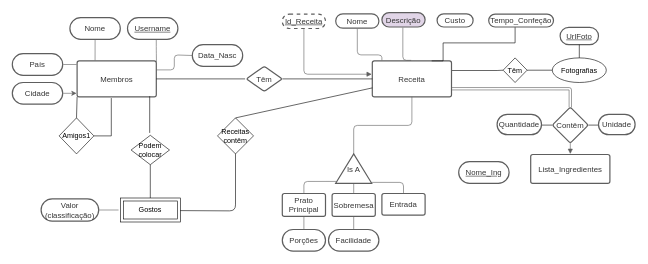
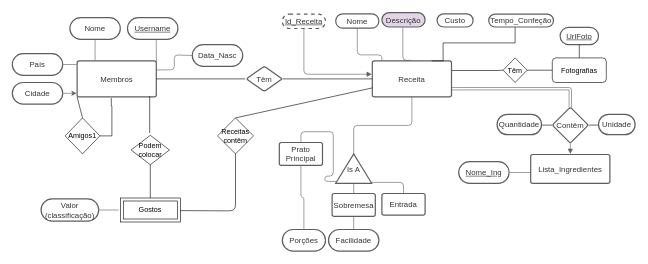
  <mxCell id="0" />
  <mxCell id="1" parent="0" />
  <mxCell id="2" value="Membros" style="html=1;overflow=block;blockSpacing=1;whiteSpace=wrap;;whiteSpace=wrap;fontSize=13;fontColor=#333333;spacing=7;strokeColor=#5e5e5e;strokeOpacity=100;rounded=1;absoluteArcSize=1;arcSize=7;strokeWidth=2;" parent="1" vertex="1"><mxGeometry x="128" y="101" width="132" height="60" as="geometry" /></mxCell>
  <mxCell id="3" value="Nome" style="html=1;overflow=block;blockSpacing=1;whiteSpace=wrap;rounded=1;arcSize=50;whiteSpace=wrap;fontSize=13;fontColor=#333333;spacing=3;strokeColor=#5e5e5e;strokeOpacity=100;strokeWidth=2;" parent="1" vertex="1"><mxGeometry x="116" y="29" width="84" height="36" as="geometry" /></mxCell>
  <mxCell id="4" value="Username" style="html=1;overflow=block;blockSpacing=1;whiteSpace=wrap;rounded=1;arcSize=50;whiteSpace=wrap;fontSize=13;fontColor=#333333;fontStyle=4;spacing=3;strokeColor=#5e5e5e;strokeOpacity=100;strokeWidth=2;" parent="1" vertex="1"><mxGeometry x="212" y="29" width="84" height="36" as="geometry" /></mxCell>
  <mxCell id="5" value="País" style="html=1;overflow=block;blockSpacing=1;whiteSpace=wrap;rounded=1;arcSize=50;whiteSpace=wrap;fontSize=13;fontColor=#333333;spacing=3;strokeColor=#5e5e5e;strokeOpacity=100;strokeWidth=2;" parent="1" vertex="1"><mxGeometry x="20" y="89" width="84" height="36" as="geometry" /></mxCell>
  <mxCell id="6" value="Cidade" style="html=1;overflow=block;blockSpacing=1;whiteSpace=wrap;rounded=1;arcSize=50;whiteSpace=wrap;fontSize=13;fontColor=#333333;spacing=3;strokeColor=#5e5e5e;strokeOpacity=100;strokeWidth=2;" parent="1" vertex="1"><mxGeometry x="20" y="137" width="84" height="36" as="geometry" /></mxCell>
  <mxCell id="7" value="Data_Nasc" style="html=1;overflow=block;blockSpacing=1;whiteSpace=wrap;rounded=1;arcSize=50;whiteSpace=wrap;fontSize=13;fontColor=#333333;spacing=3;strokeColor=#5e5e5e;strokeOpacity=100;strokeWidth=2;" parent="1" vertex="1"><mxGeometry x="320" y="74" width="84" height="36" as="geometry" /></mxCell>
  <mxCell id="8" value="" style="html=1;jettySize=18;whiteSpace=wrap;fontSize=11;strokeColor=#5E5E5E;rounded=1;arcSize=12;edgeStyle=orthogonalEdgeStyle;startArrow=none;;endArrow=none;;exitX=0.5;exitY=1.025;exitPerimeter=0;entryX=0.227;entryY=-0.015;entryPerimeter=0;" parent="1" source="3" target="2" edge="1"><mxGeometry width="100" height="100" relative="1" as="geometry"><Array as="points" /></mxGeometry></mxCell>
  <mxCell id="9" value="" style="html=1;jettySize=18;whiteSpace=wrap;fontSize=11;strokeColor=#5E5E5E;rounded=1;arcSize=12;edgeStyle=orthogonalEdgeStyle;startArrow=none;;endArrow=none;;exitX=1;exitY=0.25;entryX=0;entryY=0.5;exitDx=0;exitDy=0;entryDx=0;entryDy=0;" parent="1" source="2" target="7" edge="1"><mxGeometry width="100" height="100" relative="1" as="geometry"><Array as="points"><mxPoint x="290" y="116" /><mxPoint x="290" y="91" /></Array></mxGeometry></mxCell>
  <mxCell id="10" value="" style="html=1;jettySize=18;whiteSpace=wrap;fontSize=11;strokeColor=#5E5E5E;rounded=1;arcSize=12;edgeStyle=orthogonalEdgeStyle;startArrow=none;;endArrow=none;;exitX=0.571;exitY=1.025;exitPerimeter=0;entryX=1.002;entryY=0.022;entryPerimeter=0;" parent="1" source="4" target="2" edge="1"><mxGeometry width="100" height="100" relative="1" as="geometry"><Array as="points"><mxPoint x="260" y="83" /><mxPoint x="260" y="83" /></Array></mxGeometry></mxCell>
  <mxCell id="11" value="" style="html=1;jettySize=18;whiteSpace=wrap;fontSize=11;strokeColor=#5E5E5E;rounded=1;arcSize=12;edgeStyle=orthogonalEdgeStyle;startArrow=none;;endArrow=none;;exitX=1.011;exitY=0.5;exitPerimeter=0;entryX=-0.007;entryY=0.1;entryPerimeter=0;" parent="1" source="5" target="2" edge="1"><mxGeometry width="100" height="100" relative="1" as="geometry"><Array as="points" /></mxGeometry></mxCell>
  <mxCell id="12" value="" style="html=1;jettySize=18;whiteSpace=wrap;fontSize=11;strokeColor=#5E5E5E;rounded=1;arcSize=12;edgeStyle=orthogonalEdgeStyle;startArrow=none;endArrow=classic;exitX=1.011;exitY=0.5;exitPerimeter=0;entryX=-0.007;entryY=0.9;entryPerimeter=0;" parent="1" source="6" target="2" edge="1"><mxGeometry width="100" height="100" relative="1" as="geometry"><Array as="points" /></mxGeometry></mxCell>
  <mxCell id="13" style="edgeStyle=orthogonalEdgeStyle;rounded=0;orthogonalLoop=1;jettySize=auto;html=1;exitX=1;exitY=0.25;exitDx=0;exitDy=0;entryX=0;entryY=0.5;entryDx=0;entryDy=0;endArrow=none;endFill=0;" parent="1" source="14" target="55" edge="1"><mxGeometry relative="1" as="geometry"><Array as="points"><mxPoint x="828" y="117" /><mxPoint x="828" y="117" /></Array></mxGeometry></mxCell>
  <mxCell id="14" value="Receita" style="html=1;overflow=block;blockSpacing=1;whiteSpace=wrap;;whiteSpace=wrap;fontSize=13;fontColor=#333333;spacing=7;strokeColor=#5e5e5e;strokeOpacity=100;rounded=1;absoluteArcSize=1;arcSize=7;strokeWidth=2;" parent="1" vertex="1"><mxGeometry x="620" y="101" width="132" height="60" as="geometry" /></mxCell>
  <mxCell id="15" value="Nome" style="html=1;overflow=block;blockSpacing=1;whiteSpace=wrap;rounded=1;arcSize=50;whiteSpace=wrap;fontSize=13;fontColor=#333333;spacing=3;strokeColor=#5e5e5e;strokeOpacity=100;strokeWidth=2;" parent="1" vertex="1"><mxGeometry x="559" y="22.5" width="72" height="24" as="geometry" /></mxCell>
  <mxCell id="16" value="" style="html=1;jettySize=18;whiteSpace=wrap;fontSize=11;strokeColor=#5E5E5E;rounded=1;arcSize=12;edgeStyle=orthogonalEdgeStyle;startArrow=none;;endArrow=none;;exitX=0.5;exitY=1.038;exitPerimeter=0;entryX=0.121;entryY=-0.015;entryPerimeter=0;" parent="1" source="15" target="14" edge="1"><mxGeometry width="100" height="100" relative="1" as="geometry"><Array as="points"><mxPoint x="595" y="91" /><mxPoint x="636" y="91" /></Array></mxGeometry></mxCell>
  <mxCell id="17" value="Descrição" style="html=1;overflow=block;blockSpacing=1;whiteSpace=wrap;rounded=1;arcSize=50;whiteSpace=wrap;fontSize=13;fontColor=#333333;spacing=3;strokeColor=#5e5e5e;strokeOpacity=100;strokeWidth=2;fillColor=#e1d5e7;" parent="1" vertex="1"><mxGeometry x="636" y="20.5" width="72" height="24" as="geometry" /></mxCell>
  <mxCell id="18" value="" style="html=1;jettySize=18;whiteSpace=wrap;fontSize=11;strokeColor=#5E5E5E;rounded=1;arcSize=12;edgeStyle=orthogonalEdgeStyle;startArrow=none;;endArrow=none;;exitX=0.491;exitY=-0.015;exitPerimeter=0;entryX=0.485;entryY=1.038;entryPerimeter=0;" parent="1" source="14" target="17" edge="1"><mxGeometry width="100" height="100" relative="1" as="geometry"><Array as="points"><mxPoint x="671" y="100" /></Array></mxGeometry></mxCell>
  <mxCell id="19" value="Valor (classificação)" style="html=1;overflow=block;blockSpacing=1;whiteSpace=wrap;rounded=1;arcSize=50;whiteSpace=wrap;fontSize=13;fontColor=#333333;spacing=3;strokeColor=#5e5e5e;strokeOpacity=100;strokeWidth=2;" parent="1" vertex="1"><mxGeometry x="68" y="331" width="96" height="37" as="geometry" /></mxCell>
  <mxCell id="20" value="" style="html=1;jettySize=18;whiteSpace=wrap;fontSize=11;strokeColor=#5E5E5E;rounded=1;arcSize=12;edgeStyle=orthogonalEdgeStyle;startArrow=none;;endArrow=none;;exitX=1.009;exitY=0.5;exitPerimeter=0;entryX=-0.009;entryY=0.492;entryPerimeter=0;" parent="1" source="19" edge="1"><mxGeometry width="100" height="100" relative="1" as="geometry"><Array as="points" /><mxPoint x="197.1" y="350.172" as="targetPoint" /></mxGeometry></mxCell>
  <mxCell id="21" style="edgeStyle=orthogonalEdgeStyle;rounded=0;orthogonalLoop=1;jettySize=auto;html=1;exitX=0;exitY=0.5;exitDx=0;exitDy=0;entryX=1;entryY=0.5;entryDx=0;entryDy=0;endArrow=none;endFill=0;" parent="1" source="23" target="27" edge="1"><mxGeometry relative="1" as="geometry" /></mxCell>
  <mxCell id="22" style="edgeStyle=orthogonalEdgeStyle;rounded=0;orthogonalLoop=1;jettySize=auto;html=1;exitX=1;exitY=0.5;exitDx=0;exitDy=0;entryX=0;entryY=0.5;entryDx=0;entryDy=0;endArrow=none;endFill=0;" parent="1" source="23" target="28" edge="1"><mxGeometry relative="1" as="geometry" /></mxCell>
  <mxCell id="23" value="Contêm" style="html=1;overflow=block;blockSpacing=1;whiteSpace=wrap;rhombus;whiteSpace=wrap;fontSize=13;fontColor=#333333;spacing=3;strokeColor=#5e5e5e;strokeOpacity=100;rounded=1;absoluteArcSize=1;arcSize=7;strokeWidth=2;" parent="1" vertex="1"><mxGeometry x="920" y="178" width="60" height="60" as="geometry" /></mxCell>
  <mxCell id="24" value="Lista_Ingredientes" style="html=1;overflow=block;blockSpacing=1;whiteSpace=wrap;;whiteSpace=wrap;fontSize=13;fontColor=#333333;spacing=7;strokeColor=#5e5e5e;strokeOpacity=100;rounded=1;absoluteArcSize=1;arcSize=7;strokeWidth=2;" parent="1" vertex="1"><mxGeometry x="884" y="257" width="132" height="48" as="geometry" /></mxCell>
  <mxCell id="25" value="" style="html=1;jettySize=18;whiteSpace=wrap;fontSize=11;strokeColor=#5E5E5E;rounded=1;arcSize=12;edgeStyle=orthogonalEdgeStyle;startArrow=none;endArrow=block;exitX=0.5;exitY=0.99;exitPerimeter=0;entryX=0.5;entryY=-0.019;entryPerimeter=0;" parent="1" source="23" target="24" edge="1"><mxGeometry width="100" height="100" relative="1" as="geometry"><Array as="points" /></mxGeometry></mxCell>
  <mxCell id="26" value="Nome_Ing" style="html=1;overflow=block;blockSpacing=1;whiteSpace=wrap;rounded=1;arcSize=50;whiteSpace=wrap;fontSize=13;fontColor=#333333;spacing=3;strokeColor=#5e5e5e;strokeOpacity=100;strokeWidth=2;fontStyle=4" parent="1" vertex="1"><mxGeometry x="764" y="269" width="84" height="36" as="geometry" /></mxCell>
  <mxCell id="27" value="Quantidade" style="html=1;overflow=block;blockSpacing=1;whiteSpace=wrap;rounded=1;arcSize=50;whiteSpace=wrap;fontSize=13;fontColor=#333333;spacing=3;strokeColor=#5e5e5e;strokeOpacity=100;strokeWidth=2;" parent="1" vertex="1"><mxGeometry x="828" y="190" width="74" height="34" as="geometry" /></mxCell>
  <mxCell id="28" value="Unidade" style="html=1;overflow=block;blockSpacing=1;whiteSpace=wrap;rounded=1;arcSize=50;whiteSpace=wrap;fontSize=13;fontColor=#333333;spacing=3;strokeColor=#5e5e5e;strokeOpacity=100;strokeWidth=2;" parent="1" vertex="1"><mxGeometry x="997" y="190" width="61" height="34" as="geometry" /></mxCell>
+ <mxCell id="29" value="" style="html=1;jettySize=18;whiteSpace=wrap;fontSize=11;strokeColor=#5E5E5E;rounded=1;arcSize=12;edgeStyle=orthogonalEdgeStyle;startArrow=none;;endArrow=none;;exitX=1.011;exitY=0.5;exitPerimeter=0;entryX=-0.007;entryY=0.625;entryPerimeter=0;" parent="1" source="26" target="24" edge="1"><mxGeometry width="100" height="100" relative="1" as="geometry"><Array as="points" /></mxGeometry></mxCell>
  <mxCell id="30" value="" style="html=1;jettySize=18;whiteSpace=wrap;fontSize=11;strokeColor=#5E5E5E;rounded=1;arcSize=12;edgeStyle=orthogonalEdgeStyle;startArrow=none;;endArrow=none;;exitX=1.007;exitY=0.773;exitPerimeter=0;entryX=0.5;entryY=0.01;entryPerimeter=0;shape=link;" parent="1" source="14" target="23" edge="1"><mxGeometry width="100" height="100" relative="1" as="geometry"><Array as="points" /></mxGeometry></mxCell>
  <mxCell id="31" value="Is A" style="html=1;overflow=block;blockSpacing=1;whiteSpace=wrap;shape=mxgraph.basic.acute_triangle;dx=0.5;anchorPointDirection=0;whiteSpace=wrap;fontSize=13;fontColor=#333333;spacing=3;strokeColor=#5e5e5e;strokeOpacity=100;rounded=1;absoluteArcSize=1;arcSize=7;strokeWidth=2;" parent="1" vertex="1"><mxGeometry x="559" y="256" width="60" height="49" as="geometry" /></mxCell>
- <mxCell id="32" value="Prato Principal" style="html=1;overflow=block;blockSpacing=1;whiteSpace=wrap;;whiteSpace=wrap;fontSize=13;fontColor=#333333;spacing=3;strokeColor=#5e5e5e;strokeOpacity=100;rounded=1;absoluteArcSize=1;arcSize=7;strokeWidth=2;" parent="1" vertex="1"><mxGeometry x="470" y="322" width="72" height="38" as="geometry" /></mxCell>
+ <mxCell id="32" value="Prato Principal" style="html=1;overflow=block;blockSpacing=1;whiteSpace=wrap;;whiteSpace=wrap;fontSize=13;fontColor=#333333;spacing=3;strokeColor=#5e5e5e;strokeOpacity=100;rounded=1;absoluteArcSize=1;arcSize=7;strokeWidth=2;" parent="1" vertex="1"><mxGeometry x="465" y="237" width="72" height="38" as="geometry" /></mxCell>
  <mxCell id="33" value="Sobremesa" style="html=1;overflow=block;blockSpacing=1;whiteSpace=wrap;;whiteSpace=wrap;fontSize=13;fontColor=#333333;spacing=3;strokeColor=#5e5e5e;strokeOpacity=100;rounded=1;absoluteArcSize=1;arcSize=7;strokeWidth=2;" parent="1" vertex="1"><mxGeometry x="553" y="322" width="72" height="38" as="geometry" /></mxCell>
  <mxCell id="34" value="Entrada" style="html=1;overflow=block;blockSpacing=1;whiteSpace=wrap;;whiteSpace=wrap;fontSize=13;fontColor=#333333;spacing=3;strokeColor=#5e5e5e;strokeOpacity=100;rounded=1;absoluteArcSize=1;arcSize=7;strokeWidth=2;" parent="1" vertex="1"><mxGeometry x="636" y="322" width="72" height="36" as="geometry" /></mxCell>
  <mxCell id="35" value="" style="html=1;jettySize=18;whiteSpace=wrap;fontSize=11;strokeColor=#5E5E5E;rounded=1;arcSize=12;edgeStyle=orthogonalEdgeStyle;startArrow=none;;endArrow=none;;exitX=0.5;exitY=-0.024;exitPerimeter=0;entryX=0.016;entryY=0.936;entryPerimeter=0;" parent="1" source="32" target="31" edge="1"><mxGeometry width="100" height="100" relative="1" as="geometry"><Array as="points" /></mxGeometry></mxCell>
  <mxCell id="36" value="" style="html=1;jettySize=18;whiteSpace=wrap;fontSize=11;strokeColor=#5E5E5E;rounded=1;arcSize=12;edgeStyle=orthogonalEdgeStyle;startArrow=none;;endArrow=none;;exitX=0.5;exitY=1.018;exitPerimeter=0;entryX=0.5;entryY=-0.024;entryPerimeter=0;" parent="1" source="31" target="33" edge="1"><mxGeometry width="100" height="100" relative="1" as="geometry"><Array as="points" /></mxGeometry></mxCell>
  <mxCell id="37" value="" style="html=1;jettySize=18;whiteSpace=wrap;fontSize=11;strokeColor=#5E5E5E;rounded=1;arcSize=12;edgeStyle=orthogonalEdgeStyle;startArrow=none;;endArrow=none;;exitX=0.989;exitY=0.969;exitPerimeter=0;entryX=0.5;entryY=-0.025;entryPerimeter=0;" parent="1" source="31" target="34" edge="1"><mxGeometry width="100" height="100" relative="1" as="geometry"><Array as="points" /></mxGeometry></mxCell>
  <mxCell id="38" value="Porções" style="html=1;overflow=block;blockSpacing=1;whiteSpace=wrap;rounded=1;arcSize=50;whiteSpace=wrap;fontSize=13;fontColor=#333333;spacing=3;strokeColor=#5e5e5e;strokeOpacity=100;strokeWidth=2;" parent="1" vertex="1"><mxGeometry x="470" y="382" width="72" height="36" as="geometry" /></mxCell>
  <mxCell id="39" value="" style="html=1;jettySize=18;whiteSpace=wrap;fontSize=11;strokeColor=#5E5E5E;rounded=1;arcSize=12;edgeStyle=orthogonalEdgeStyle;startArrow=none;;endArrow=none;;exitX=0.5;exitY=1.024;exitPerimeter=0;entryX=0.5;entryY=-0.025;entryPerimeter=0;" parent="1" source="32" target="38" edge="1"><mxGeometry width="100" height="100" relative="1" as="geometry"><Array as="points" /></mxGeometry></mxCell>
  <mxCell id="40" value="Facilidade" style="html=1;overflow=block;blockSpacing=1;whiteSpace=wrap;rounded=1;arcSize=50;whiteSpace=wrap;fontSize=13;fontColor=#333333;spacing=3;strokeColor=#5e5e5e;strokeOpacity=100;strokeWidth=2;" parent="1" vertex="1"><mxGeometry x="547" y="382" width="84" height="36" as="geometry" /></mxCell>
  <mxCell id="41" value="" style="html=1;jettySize=18;whiteSpace=wrap;fontSize=11;strokeColor=#5E5E5E;rounded=1;arcSize=12;edgeStyle=orthogonalEdgeStyle;startArrow=none;;endArrow=none;;exitX=0.5;exitY=1.024;exitPerimeter=0;entryX=0.5;entryY=-0.025;entryPerimeter=0;" parent="1" source="33" target="40" edge="1"><mxGeometry width="100" height="100" relative="1" as="geometry"><Array as="points" /></mxGeometry></mxCell>
  <mxCell id="42" value="" style="html=1;jettySize=18;whiteSpace=wrap;fontSize=11;strokeColor=#5E5E5E;rounded=1;arcSize=12;edgeStyle=orthogonalEdgeStyle;startArrow=none;;endArrow=none;;entryX=0.5;entryY=0.021;entryPerimeter=0;exitX=0.5;exitY=1;exitDx=0;exitDy=0;" parent="1" source="14" target="31" edge="1"><mxGeometry width="100" height="100" relative="1" as="geometry"><Array as="points" /><mxPoint x="589" y="141" as="sourcePoint" /></mxGeometry></mxCell>
  <mxCell id="43" value="Id_Receita" style="html=1;overflow=block;blockSpacing=1;whiteSpace=wrap;rounded=1;arcSize=50;whiteSpace=wrap;fontSize=13;fontColor=#333333;fontStyle=4;spacing=3;strokeColor=#5e5e5e;strokeOpacity=100;strokeWidth=2;dashed=1;" parent="1" vertex="1"><mxGeometry x="470" y="23" width="72" height="24" as="geometry" /></mxCell>
  <mxCell id="44" value="" style="html=1;jettySize=18;whiteSpace=wrap;fontSize=11;strokeColor=#5E5E5E;rounded=1;arcSize=12;edgeStyle=orthogonalEdgeStyle;startArrow=none;endArrow=block;exitX=0.5;exitY=1.038;exitPerimeter=0;entryX=-0.007;entryY=0.37;entryPerimeter=0;" parent="1" source="43" target="14" edge="1"><mxGeometry width="100" height="100" relative="1" as="geometry"><Array as="points"><mxPoint x="506" y="123" /></Array></mxGeometry></mxCell>
  <mxCell id="45" value="Têm" style="html=1;overflow=block;blockSpacing=1;whiteSpace=wrap;rhombus;whiteSpace=wrap;fontSize=13;fontColor=#333333;spacing=3;strokeColor=#5e5e5e;strokeOpacity=100;rounded=1;absoluteArcSize=1;arcSize=7;strokeWidth=2;" parent="1" vertex="1"><mxGeometry x="410" y="110" width="60" height="42" as="geometry" /></mxCell>
  <mxCell id="46" value="" style="endArrow=none;html=1;exitX=1;exitY=0.5;exitDx=0;exitDy=0;" parent="1" source="2" edge="1"><mxGeometry width="50" height="50" relative="1" as="geometry"><mxPoint x="338" y="341" as="sourcePoint" /><mxPoint x="408" y="131" as="targetPoint" /></mxGeometry></mxCell>
  <mxCell id="47" value="" style="endArrow=none;html=1;strokeColor=#000000;entryX=0;entryY=0.5;entryDx=0;entryDy=0;exitX=1;exitY=0.5;exitDx=0;exitDy=0;" parent="1" source="45" target="14" edge="1"><mxGeometry width="50" height="50" relative="1" as="geometry"><mxPoint x="458" y="251" as="sourcePoint" /><mxPoint x="508" y="201" as="targetPoint" /></mxGeometry></mxCell>
  <mxCell id="48" value="Podem colocar" style="rhombus;whiteSpace=wrap;html=1;" parent="1" vertex="1"><mxGeometry x="218" y="225" width="64" height="49" as="geometry" /></mxCell>
  <mxCell id="49" value="" style="endArrow=none;html=1;strokeColor=#000000;" parent="1" edge="1"><mxGeometry width="50" height="50" relative="1" as="geometry"><mxPoint x="249" y="221" as="sourcePoint" /><mxPoint x="249" y="160" as="targetPoint" /></mxGeometry></mxCell>
  <mxCell id="50" style="edgeStyle=orthogonalEdgeStyle;rounded=0;orthogonalLoop=1;jettySize=auto;html=1;exitX=1;exitY=0.5;exitDx=0;exitDy=0;entryX=0.432;entryY=1.033;entryDx=0;entryDy=0;entryPerimeter=0;endArrow=none;endFill=0;" parent="1" source="51" target="2" edge="1"><mxGeometry relative="1" as="geometry" /></mxCell>
- <mxCell id="51" value="Amigos1" style="rhombus;whiteSpace=wrap;html=1;" parent="1" vertex="1"><mxGeometry x="98" y="196" width="58" height="60" as="geometry" /></mxCell>
+ <mxCell id="51" value="Amigos1" style="rhombus;whiteSpace=wrap;html=1;" parent="1" vertex="1"><mxGeometry x="108" y="196" width="58" height="60" as="geometry" /></mxCell>
  <mxCell id="52" value="" style="endArrow=none;html=1;strokeColor=#000000;exitX=0.5;exitY=0;exitDx=0;exitDy=0;endFill=0;" parent="1" source="51" edge="1"><mxGeometry width="50" height="50" relative="1" as="geometry"><mxPoint x="478" y="361" as="sourcePoint" /><mxPoint x="128" y="161" as="targetPoint" /></mxGeometry></mxCell>
- <mxCell id="53" value="Fotografias" style="ellipse;whiteSpace=wrap;html=1;" parent="1" vertex="1"><mxGeometry x="920" y="96" width="90" height="41" as="geometry" /></mxCell>
+ <mxCell id="53" value="Fotografias" style="rounded=1;whiteSpace=wrap;html=1;" parent="1" vertex="1"><mxGeometry x="920" y="96" width="90" height="41" as="geometry" /></mxCell>
  <mxCell id="54" value="&lt;u&gt;UrlFoto&lt;/u&gt;" style="html=1;overflow=block;blockSpacing=1;whiteSpace=wrap;rounded=1;arcSize=50;whiteSpace=wrap;fontSize=13;fontColor=#333333;spacing=3;strokeColor=#5e5e5e;strokeOpacity=100;strokeWidth=2;" parent="1" vertex="1"><mxGeometry x="933" y="45" width="64" height="29" as="geometry" /></mxCell>
  <mxCell id="55" value="Têm" style="rhombus;whiteSpace=wrap;html=1;" parent="1" vertex="1"><mxGeometry x="838" y="96" width="40" height="41" as="geometry" /></mxCell>
  <mxCell id="56" value="" style="endArrow=none;html=1;exitX=1;exitY=0.5;exitDx=0;exitDy=0;entryX=0;entryY=0.5;entryDx=0;entryDy=0;" parent="1" source="55" edge="1" target="53"><mxGeometry width="50" height="50" relative="1" as="geometry"><mxPoint x="868" y="111" as="sourcePoint" /><mxPoint x="918" y="81" as="targetPoint" /></mxGeometry></mxCell>
  <mxCell id="57" value="" style="endArrow=none;html=1;entryX=0.5;entryY=1;entryDx=0;entryDy=0;exitX=0.5;exitY=0;exitDx=0;exitDy=0;" parent="1" source="53" target="54" edge="1"><mxGeometry width="50" height="50" relative="1" as="geometry"><mxPoint x="938" y="91" as="sourcePoint" /><mxPoint x="988" y="41" as="targetPoint" /></mxGeometry></mxCell>
  <mxCell id="58" value="" style="edgeStyle=orthogonalEdgeStyle;rounded=0;orthogonalLoop=1;jettySize=auto;html=1;entryX=0.75;entryY=0;entryDx=0;entryDy=0;endArrow=none;endFill=0;" edge="1" parent="1" source="59" target="14"><mxGeometry relative="1" as="geometry"><Array as="points"><mxPoint x="858" y="71" /><mxPoint x="738" y="71" /><mxPoint x="738" y="101" /></Array></mxGeometry></mxCell>
  <mxCell id="59" value="Tempo_Confeção" style="html=1;overflow=block;blockSpacing=1;whiteSpace=wrap;rounded=1;arcSize=50;whiteSpace=wrap;fontSize=13;fontColor=#333333;spacing=3;strokeColor=#5e5e5e;strokeOpacity=100;strokeWidth=2;" vertex="1" parent="1"><mxGeometry x="814" y="23" width="108" height="21.5" as="geometry" /></mxCell>
  <mxCell id="60" value="Custo" style="html=1;overflow=block;blockSpacing=1;whiteSpace=wrap;rounded=1;arcSize=50;whiteSpace=wrap;fontSize=13;fontColor=#333333;spacing=3;strokeColor=#5e5e5e;strokeOpacity=100;strokeWidth=2;" vertex="1" parent="1"><mxGeometry x="728" y="22.5" width="60" height="22" as="geometry" /></mxCell>
  <mxCell id="61" value="" style="endArrow=none;html=1;entryX=0.5;entryY=1;entryDx=0;entryDy=0;" edge="1" parent="1" target="48"><mxGeometry width="50" height="50" relative="1" as="geometry"><mxPoint x="250" y="331" as="sourcePoint" /><mxPoint x="278" y="271" as="targetPoint" /></mxGeometry></mxCell>
  <mxCell id="62" value="Receitas contêm" style="rhombus;whiteSpace=wrap;html=1;" vertex="1" parent="1"><mxGeometry x="362" y="196" width="60" height="60" as="geometry" /></mxCell>
  <mxCell id="63" value="" style="endArrow=none;html=1;entryX=0.5;entryY=1;entryDx=0;entryDy=0;exitX=1;exitY=0.5;exitDx=0;exitDy=0;" edge="1" parent="1" target="62"><mxGeometry width="50" height="50" relative="1" as="geometry"><mxPoint x="298" y="350.5" as="sourcePoint" /><mxPoint x="378" y="301" as="targetPoint" /><Array as="points"><mxPoint x="392" y="351" /></Array></mxGeometry></mxCell>
  <mxCell id="64" value="" style="endArrow=none;html=1;exitX=0.5;exitY=0;exitDx=0;exitDy=0;entryX=0;entryY=0.75;entryDx=0;entryDy=0;" edge="1" parent="1" source="62" target="14"><mxGeometry width="50" height="50" relative="1" as="geometry"><mxPoint x="458" y="241" as="sourcePoint" /><mxPoint x="548" y="171" as="targetPoint" /></mxGeometry></mxCell>
  <mxCell id="65" value="Gostos" style="shape=ext;margin=3;double=1;whiteSpace=wrap;html=1;align=center;" vertex="1" parent="1"><mxGeometry x="200" y="329.5" width="100" height="40" as="geometry" /></mxCell>
